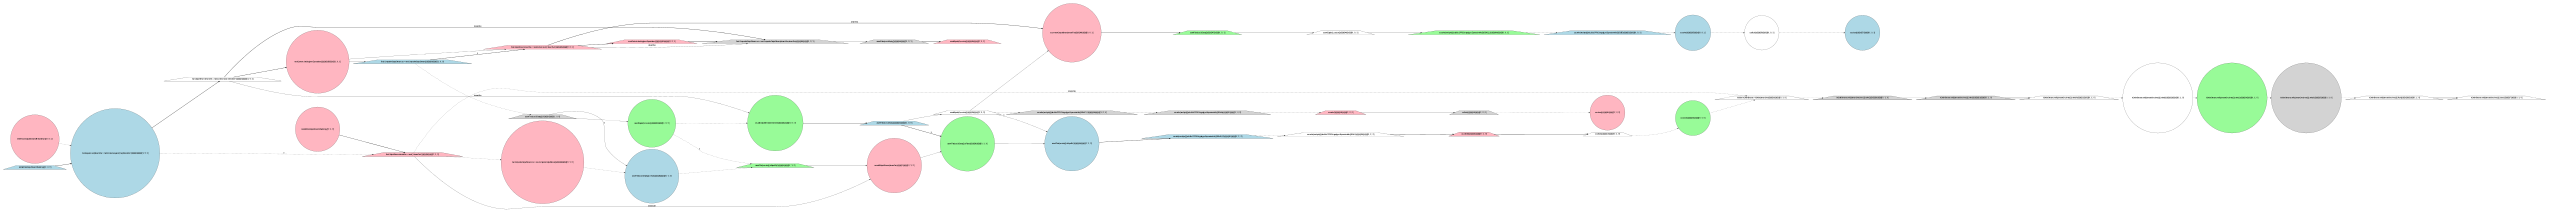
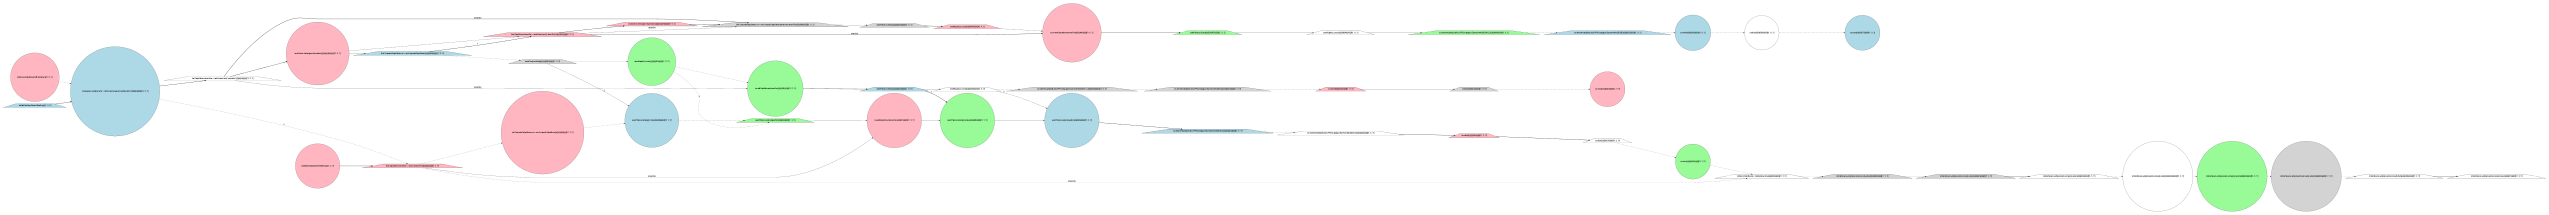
  digraph {
    fontname="Liberation Sans"
    rankdir=LR
    node [fillcolor=lightpink fontname="Liberation Sans" shape=trapezium style=filled]
    edge [fontname="Liberation Sans" style=dashed]
    n1 [fillcolor=white label="cos.flush()@@@56@@@['0', '0', '1']" shape=circle]
    n2 [fillcolor=lightblue label="cos.close()@@@57@@@['0', '0', '1']" shape=circle]
    n3 [fillcolor=white label="assertEquals(1,cos.size())@@@33@@@['1', '0', '0']"]
    n4 [fillcolor=lightgrey label="cos.write(new byte((((edu.fdu.CPPDG.tinypdg.pe.ExpressionInfo@155c07,2,3)@@@34@@@['1', '0', '0']"]
    n5 [fillcolor=lightblue label="assertThat(cos.size()).isEqualTo(1)@@@9@@@['0', '1', '0']" shape=circle]
    n6 [fillcolor=lightgrey label="cos.write(new byte((((edu.fdu.CPPDG.tinypdg.pe.ExpressionInfo@155c1a)@@@37@@@['1', '0', '0']"]
    n7 [fillcolor=lightblue label="cos.write(new byte((((edu.fdu.CPPDG.tinypdg.pe.ExpressionInfo@155c69,2,3)@@@10@@@['0', '1', '0']"]
    n8 [fillcolor=lightblue label="cos.write(9)@@@55@@@['0', '0', '1']" shape=circle]
    n9 [fillcolor=palegreen label="assertEquals(0,cos.size())@@@30@@@['1', '0', '0']" shape=circle]
    n10 [fillcolor=palegreen label="assertThat(cos.size()).isEqualTo(0)@@@6@@@['0', '1', '0']"]
    n11 [fillcolor=palegreen label="cos.addOutputStream(streamOne)@@@31@@@['1', '0', '0']" shape=circle]
    n12 [label="cos.addOutputStream(streamOne)@@@7@@@['0', '1', '0']" shape=circle]
    n13 [fillcolor=lightblue label="assertFalse(cos.isEmpty())@@@32@@@['1', '0', '0']"]
    n14 [fillcolor=white label="final OutputStream streamOne = mockContext.mock(,\"streamOne\")@@@4@@@['1', '0', '1']"]
    n15 [fillcolor=lightgrey label="final CompositeOutputStream cos = new CompositeOutputStream(streamOne,streamTwo)@@@43@@@['0', '0', '1']"]
    n16 [label="mockContext.checking(new Expectations(){})@@@5@@@['1', '0', '1']" shape=circle]
    n17 [fillcolor=lightgrey label="assertFalse(cos.isEmpty())@@@44@@@['0', '0', '1']"]
    n18 [label="final OutputStream streamTwo = mockContext.mock(,\"streamTwo\")@@@28@@@['0', '0', '1']"]
    n19 [fillcolor=lightblue label="final CompositeOutputStream cos = new CompositeOutputStream()@@@28@@@['1', '0', '0']"]
    n20 [fillcolor=lightgrey label="cos.flush()@@@41@@@['1', '0', '0']"]
    n21 [label="cos.close()@@@42@@@['1', '0', '0']" shape=circle]
    n22 [fillcolor=palegreen label="inOrderStreams.verify(streamOne,times(1)).write(1)@@@24@@@['0', '1', '0']" shape=circle]
    n23 [fillcolor=lightgrey label="inOrderStreams.verify(streamOne,times(1)).write(9)@@@25@@@['0', '1', '0']" shape=circle]
    n24 [fillcolor=white label="inOrderStreams.verify(streamOne,times(2)).flush()@@@26@@@['0', '1', '0']"]
    n25 [label="mockContext.checking(new Expectations(){})@@@29@@@['0', '0', '1']"]
    n26 [label="cos.removeOutputStream(streamTwo)@@@46@@@['0', '0', '1']" shape=circle]
    n27 [fillcolor=palegreen label="assertFalse(cos.isEmpty())@@@47@@@['0', '0', '1']"]
    n28 [label="assertEquals(2,cos.size())@@@45@@@['0', '0', '1']"]
    n29 [label="testRemoveOutputStreamWithTwoStreams['0', '0', '1']" shape=circle]
    n30 [fillcolor=lightblue label="final Sequence seqStreamOne = mockContext.sequence(\"seqStreamOne\")@@@3@@@['1', '0', '1']" shape=circle]
    n31 [label="final OutputStream streamOne = mock(,\"streamOne\")@@@3@@@['0', '1', '0']"]
    n32 [fillcolor=white label="InOrder inOrderStreams = inOrder(streamOne)@@@19@@@['0', '1', '0']"]
    n33 [label="final CompositeOutputStream cos = new CompositeOutputStream()@@@4@@@['0', '1', '0']" shape=circle]
    n34 [label="cos.write(9)@@@40@@@['1', '0', '0']"]
    n35 [fillcolor=palegreen label="assertThat(cos.isEmpty()).isFalse()@@@8@@@['0', '1', '0']" shape=circle]
    n36 [fillcolor=palegreen label="cos.write(new byte((((edu.fdu.CPPDG.tinypdg.pe.ExpressionInfo@155d42,2,3)@@@49@@@['0', '0', '1']"]
    n37 [fillcolor=lightblue label="cos.write(new byte((((edu.fdu.CPPDG.tinypdg.pe.ExpressionInfo@155d55)@@@52@@@['0', '0', '1']"]
    n38 [fillcolor=white label="assertEquals(1,cos.size())@@@48@@@['0', '0', '1']"]
    n39 [label="testAddOneOutputStreamWhenEmpty['0', '1', '0']" shape=circle]
    n40 [fillcolor=white label="cos.flush()@@@17@@@['0', '1', '0']"]
    n41 [fillcolor=palegreen label="cos.close()@@@18@@@['0', '1', '0']" shape=circle]
    n42 [fillcolor=lightblue label="assertThat(cos.isEmpty()).isTrue()@@@5@@@['0', '1', '0']" shape=circle]
    n43 [fillcolor=lightgrey label="inOrderStreams.verify(streamOne,times(1)).write(2)@@@20@@@['0', '1', '0']"]
    n44 [fillcolor=lightgrey label="inOrderStreams.verify(streamOne,times(1)).write(3)@@@21@@@['0', '1', '0']"]
    n45 [fillcolor=lightgrey label="assertTrue(cos.isEmpty())@@@29@@@['1', '0', '0']"]
    n46 [fillcolor=white label="cos.write(new byte((((edu.fdu.CPPDG.tinypdg.pe.ExpressionInfo@155c7c)@@@13@@@['0', '1', '0']"]
    n47 [label="cos.write(9)@@@16@@@['0', '1', '0']"]
    n48 [fillcolor=white label="inOrderStreams.verify(streamOne,times(1)).write(0)@@@23@@@['0', '1', '0']" shape=circle]
    n49 [fillcolor=white label="inOrderStreams.verify(streamOne,times(1)).close()@@@27@@@['0', '1', '0']"]
    n50 [fillcolor=lightblue label="testAddOneOutputStreamWhenEmpty['1', '0', '0']"]
    n51 [fillcolor=white label="inOrderStreams.verify(streamOne,times(1)).write(4)@@@22@@@['0', '1', '0']"]
    n1 -> n2
    n3 -> n4
    n3 -> n5 [label=0 style=solid]
    n4 -> n6
    n5 -> n7 [style=bold]
    n6 -> n34
    n7 -> n46
    n8 -> n1
    n9 -> n10 [label=0]
    n9 -> n11
    n10 -> n12 [style=solid]
    n11 -> n13 [style=bold]
    n12 -> n35 [style=solid]
    n13 -> n3 [style=solid]
    n13 -> n35 [label=5 style=bold]
    n14 -> n11 [label=streamOne style=solid]
    n14 -> n15 [label=streamOne style=bold]
    n14 -> n16 [style=bold]
    n15 -> n17 [style=solid]
    n16 -> n18 [style=solid]
    n16 -> n19 [style=solid]
    n17 -> n28 [style=bold]
    n18 -> n15 [label=streamTwo style=solid]
    n18 -> n25 [style=bold]
    n18 -> n26 [label=streamTwo style=bold]
    n19 -> n18 [label=0 style=bold]
    n19 -> n45
    n20 -> n21
    n22 -> n23
    n23 -> n24
    n24 -> n49 [style=bold]
    n25 -> n15 [style=bold]
    n26 -> n27 [style=bold]
    n27 -> n38 [style=solid]
-   n3 -> n26 [style=solid]
+   n28 -> n26 [style=solid]
    n29 -> n30
    n30 -> n14 [style=bold]
    n30 -> n31 [label=0]
    n31 -> n12 [label=streamOne style=solid]
    n31 -> n32 [label=streamOne]
    n31 -> n33
    n32 -> n43
    n33 -> n42
    n34 -> n20 [style=solid]
    n35 -> n5 [style=solid]
    n36 -> n37
    n37 -> n8
    n38 -> n36 [style=solid]
    n39 -> n31 [style=bold]
    n40 -> n41
    n41 -> n32
    n42 -> n10
    n43 -> n44 [style=solid]
    n44 -> n51 [style=bold]
    n45 -> n9 [style=solid]
    n45 -> n42 [label=6 style=solid]
    n46 -> n47 [style=bold]
    n47 -> n40 [style=bold]
    n48 -> n22
    n50 -> n30 [style=bold]
    n51 -> n48
  }
